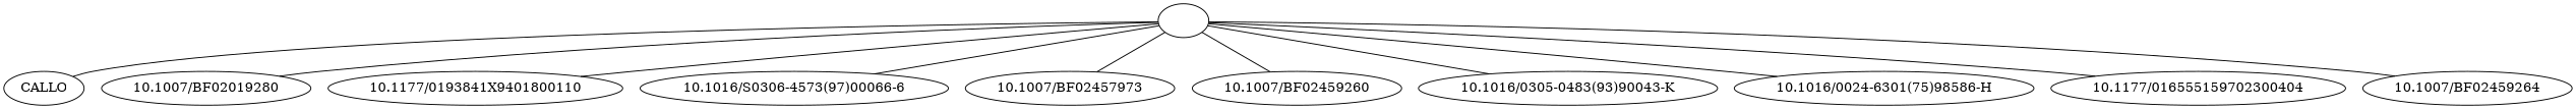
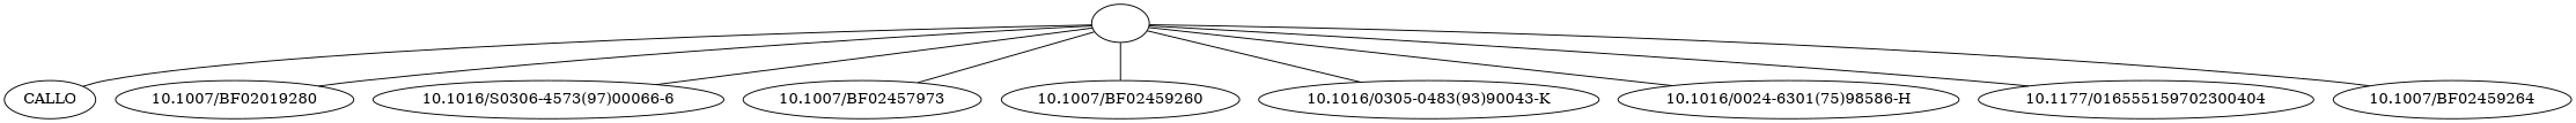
  strict graph {
    ""
    CALLO
    "10.1007/BF02019280"
-   "10.1177/0193841X9401800110"
    "10.1016/S0306-4573(97)00066-6"
    "10.1007/BF02457973"
    "10.1007/BF02459260"
    "10.1016/0305-0483(93)90043-K"
    n9 [label="10.1016/0024-6301(75)98586-H"]
    "10.1177/016555159702300404"
    "10.1007/BF02459264"
    "" -- CALLO
    "" -- "10.1007/BF02019280"
-   "" -- "10.1177/0193841X9401800110"
    "" -- "10.1016/S0306-4573(97)00066-6"
    "" -- "10.1007/BF02457973"
    "" -- "10.1007/BF02459260"
    "" -- "10.1016/0305-0483(93)90043-K"
    "" -- n9
    "" -- "10.1177/016555159702300404"
    "" -- "10.1007/BF02459264"
  }
